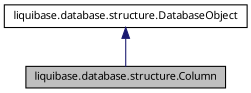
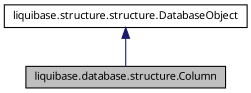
  digraph {
    node [color=black fontname="FreeSans.ttf" fontsize=10 shape=record style=filled]
    n1 [fillcolor=grey75 fontcolor=black height=0.2 label="liquibase.database.structure.Column" width=0.4]
-   n2 [fillcolor=white height=0.2 label="liquibase.database.structure.DatabaseObject" width=0.4]
+   n2 [fillcolor=white height=0.2 label="liquibase.structure.structure.DatabaseObject" width=0.4]
    n2 -> n1 [color=midnightblue dir=back fontname="FreeSans.ttf" fontsize=10 labelfontname="FreeSans.ttf" labelfontsize=10 style=solid]
  }
